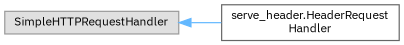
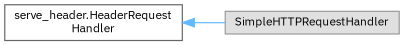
  digraph {
    rankdir=LR
    fontname="IBM Plex Sans"
    node [fontname="IBM Plex Sans" fontsize=10 shape=box style=filled]
    n1 [color=grey60 fillcolor="#E0E0E0" height=0.2 label=SimpleHTTPRequestHandler width=0.4]
    n2 [color=grey40 fillcolor=white height=0.2 label="serve_header.HeaderRequest\lHandler" width=0.4]
-   n1 -> n2 [color=steelblue1 dir=back fontname="IBM Plex Sans" fontsize=10 labelfontname=Helvetica labelfontsize=10 style=solid]
+   n2 -> n1 [color=steelblue1 dir=back fontname="IBM Plex Sans" fontsize=10 labelfontname=Helvetica labelfontsize=10 style=solid]
  }
